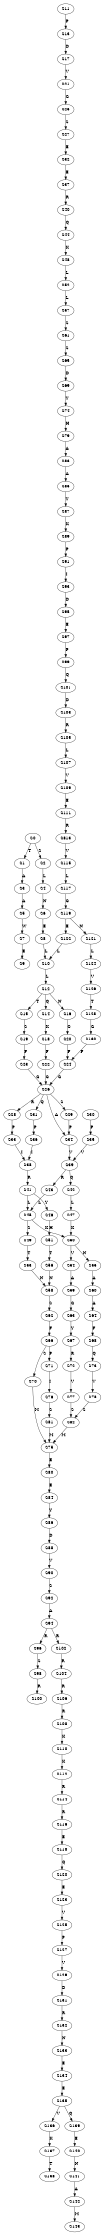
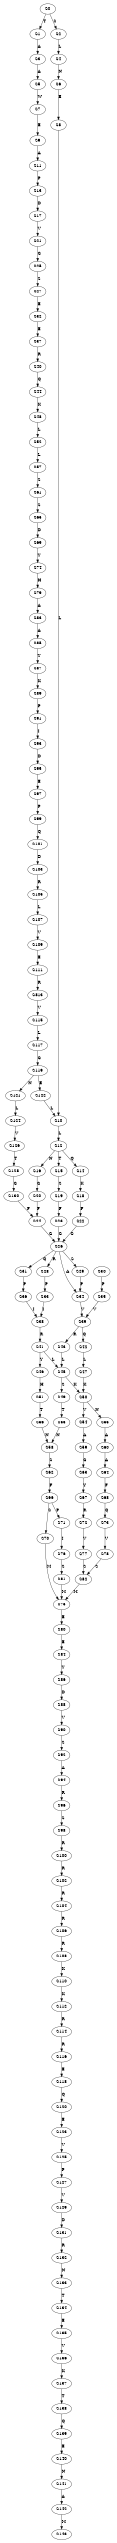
  strict digraph {
    S0
    S1
    S2
    S3
    S4
    S5
    S6
    S7
    S8
    S9
    S10
    S11
    S12
    S13
    S14
    S15
    S16
    S17
    S18
    S19
    S20
    S21
    S22
    S23
    S24
    S25
    S26
    S27
    S28
    S29
    S31
    S34
    S32
    S33
    S30
    S35
    S36
    S37
    S38
    S39
    S40
    S41
    S42
    S43
    S44
    S45
    S46
    S47
    S48
    S49
    S50
    S51
    S52
    S53
    S54
    S55
    S56
    S57
    S58
    S59
    S60
    S61
    S62
    S63
    S64
    S65
    S66
    S67
    S68
    S69
    S70
    S71
    S72
    S73
    S74
    S75
    S76
    S77
    S78
    S79
    S80
    S81
    S82
    S83
    S84
    S85
    S86
    S87
    S88
    S89
    S90
    S91
    S92
    S93
    S94
    S95
    S96
    S97
    S98
    S99
    S100
    S101
    S102
    S103
    S104
    S105
    S106
    S107
    S108
    S109
    S110
    S111
    S112
    n114 [label=S813]
    S114
    S115
    S116
    S117
    S118
    S119
    S120
    S121
    S122
    S123
    S124
    S125
    S126
    S127
    S128
    S129
    S130
    S131
    S132
    S133
    S134
    S135
    S136
    S137
    S138
    S139
    S140
    S141
    S142
    S143
    S0 -> S1 [label=T]
    S0 -> S2 [label=S]
    S1 -> S3 [label=A]
    S2 -> S4 [label=L]
    S3 -> S5 [label=A]
    S4 -> S6 [label=N]
    S5 -> S7 [label=W]
    S6 -> S8 [label=E]
    S7 -> S9 [label=E]
    S8 -> S10 [label=L]
+   S9 -> S11 [label=A]
    S10 -> S12 [label=L]
    S11 -> S13 [label=P]
    S12 -> S14 [label=Q]
    S12 -> S15 [label=T]
    S12 -> S16 [label=N]
    S13 -> S17 [label=D]
    S14 -> S18 [label=K]
    S15 -> S19 [label=S]
    S16 -> S20 [label=G]
    S17 -> S21 [label=V]
    S18 -> S22 [label=F]
    S19 -> S23 [label=F]
    S20 -> S24 [label=F]
    S21 -> S25 [label=G]
    S22 -> S26 [label=G]
    S23 -> S26 [label=G]
    S24 -> S26 [label=G]
    S25 -> S27 [label=S]
    S26 -> S28 [label=R]
    S26 -> S29 [label=S]
    S26 -> S31 [label=Q]
    S26 -> S34 [label=A]
    S27 -> S32 [label=E]
    S28 -> S33 [label=P]
    S29 -> S34 [label=P]
    S31 -> S36 [label=P]
    S34 -> S39 [label=V]
    S32 -> S37 [label=E]
    S33 -> S38 [label=I]
    S30 -> S35 [label=P]
    S35 -> S39 [label=V]
    S36 -> S38 [label=I]
    S37 -> S40 [label=R]
    S38 -> S41 [label=R]
    S39 -> S42 [label=Q]
    S39 -> S43 [label=R]
    S40 -> S44 [label=Q]
    S41 -> S45 [label=L]
    S41 -> S46 [label=Y]
    S42 -> S47 [label=L]
    S43 -> S45 [label=L]
    S44 -> S48 [label=K]
    S45 -> S49 [label=S]
    S45 -> S50 [label=K]
    S46 -> S51 [label=H]
    S47 -> S50 [label=K]
    S48 -> S52 [label=L]
    S49 -> S53 [label=T]
    S50 -> S54 [label=V]
    S50 -> S55 [label=N]
    S51 -> S56 [label=T]
    S52 -> S57 [label=L]
    S53 -> S58 [label=N]
    S54 -> S59 [label=A]
    S55 -> S60 [label=A]
    S56 -> S58 [label=N]
    S57 -> S61 [label=S]
    S58 -> S62 [label=S]
    S59 -> S63 [label=G]
    S60 -> S64 [label=A]
    S61 -> S65 [label=S]
    S62 -> S66 [label=F]
    S63 -> S67 [label=Y]
    S64 -> S68 [label=F]
    S65 -> S69 [label=D]
    S66 -> S70 [label=S]
    S66 -> S71 [label=P]
    S67 -> S72 [label=R]
    S68 -> S73 [label=Q]
    S69 -> S74 [label=Y]
    S70 -> S75 [label=M]
    S71 -> S76 [label=I]
    S72 -> S77 [label=V]
    S73 -> S78 [label=V]
    S74 -> S79 [label=H]
    S75 -> S80 [label=E]
    S76 -> S81 [label=S]
    S77 -> S82 [label=S]
    S78 -> S82 [label=S]
    S79 -> S83 [label=A]
    S80 -> S84 [label=E]
    S81 -> S75 [label=M]
    S82 -> S75 [label=M]
    S83 -> S85 [label=A]
    S84 -> S86 [label=Y]
    S85 -> S87 [label=Y]
    S86 -> S88 [label=D]
    S87 -> S89 [label=K]
    S88 -> S90 [label=V]
    S89 -> S91 [label=P]
    S90 -> S92 [label=S]
    S91 -> S93 [label=I]
    S92 -> S94 [label=A]
    S93 -> S95 [label=D]
    S94 -> S96 [label=R]
    S95 -> S97 [label=E]
    S96 -> S98 [label=S]
    S97 -> S99 [label=P]
    S98 -> S100 [label=R]
    S99 -> S101 [label=Q]
-   S94 -> S102 [label=R]
+   S100 -> S102 [label=R]
    S101 -> S103 [label=D]
    S102 -> S104 [label=R]
    S103 -> S105 [label=R]
    S104 -> S106 [label=R]
    S105 -> S107 [label=L]
    S106 -> S108 [label=R]
    S107 -> S109 [label=V]
    S108 -> S110 [label=K]
    S109 -> S111 [label=E]
    S110 -> S112 [label=K]
    S111 -> n114 [label=R]
    S112 -> S114 [label=R]
    n114 -> S115 [label=V]
    S114 -> S116 [label=R]
    S115 -> S117 [label=L]
    S116 -> S118 [label=E]
    S117 -> S119 [label=G]
    S118 -> S120 [label=Q]
    S119 -> S121 [label=N]
    S119 -> S122 [label=E]
    S120 -> S123 [label=E]
    S121 -> S124 [label=L]
    S122 -> S10 [label=L]
    S123 -> S125 [label=V]
    S124 -> S126 [label=V]
    S125 -> S127 [label=P]
    S126 -> S128 [label=T]
    S127 -> S129 [label=V]
    S128 -> S130 [label=G]
    S129 -> S131 [label=D]
    S130 -> S24 [label=F]
    S131 -> S132 [label=R]
    S132 -> S133 [label=N]
-   S133 -> S134 [label=E]
+   S133 -> S134 [label=T]
    S134 -> S135 [label=E]
    S135 -> S136 [label=V]
    S136 -> S137 [label=K]
    S137 -> S138 [label=T]
-   S135 -> S139 [label=Q]
+   S138 -> S139 [label=Q]
    S139 -> S140 [label=E]
    S140 -> S141 [label=N]
    S141 -> S142 [label=A]
    S142 -> S143 [label=M]
  }
